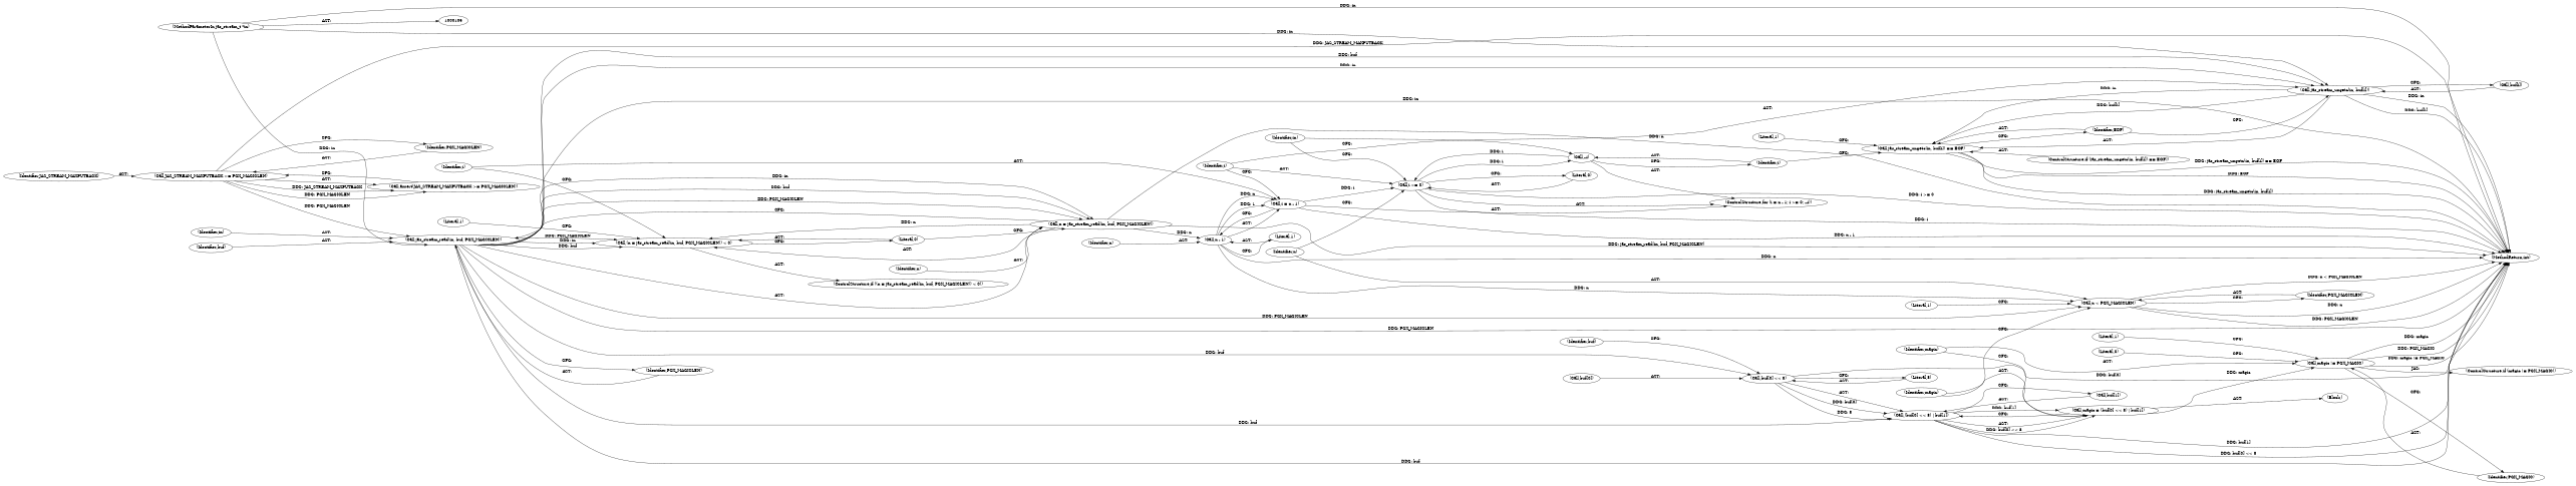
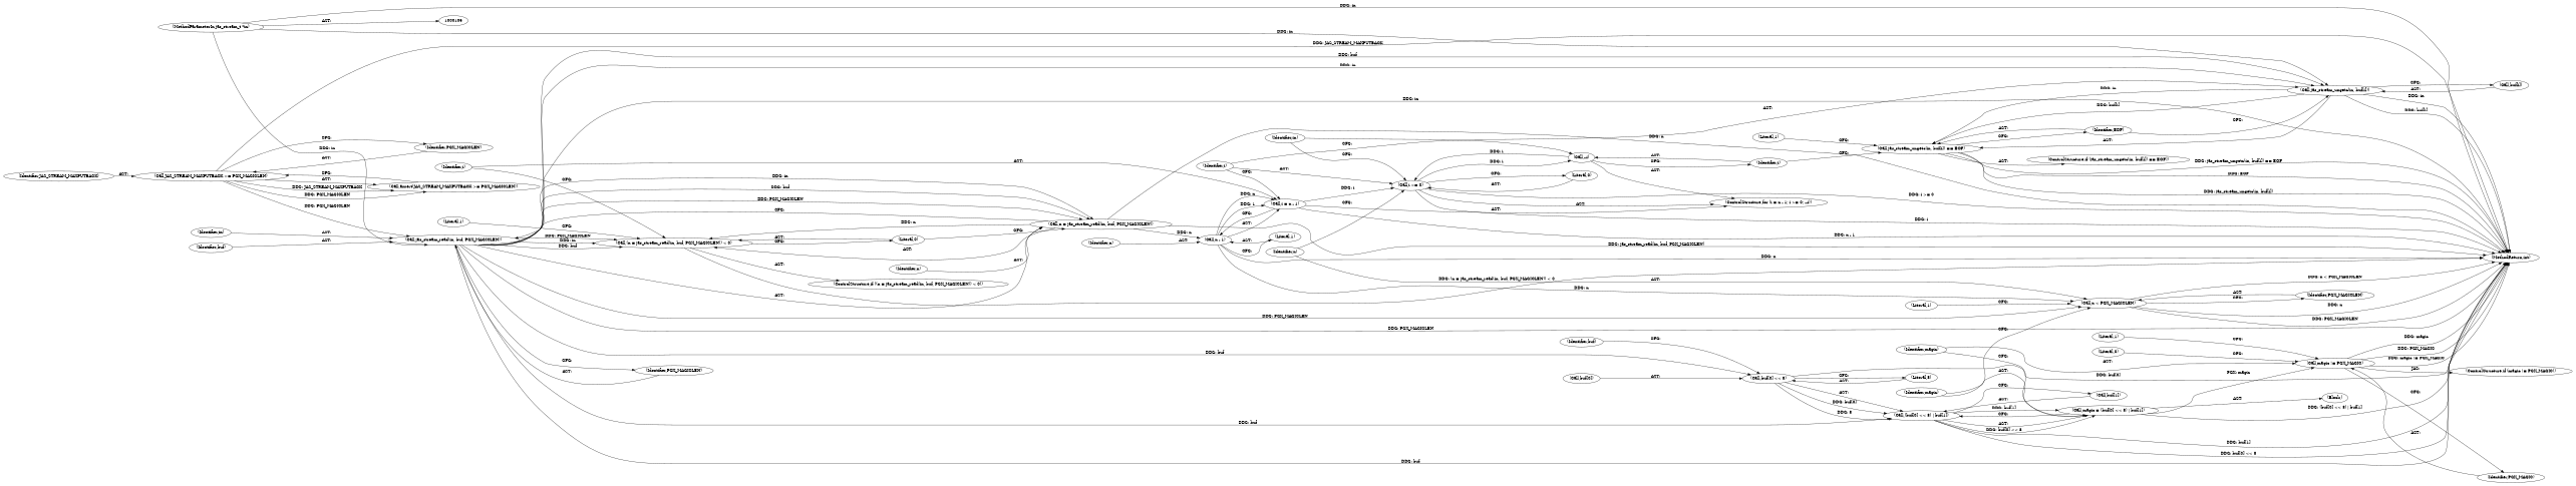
  digraph {
    rankdir=LR
    n1 [label="(Call,jas_stream_read(in, buf, PGX_MAGICLEN))"]
    n2 [label="(Call,(n = jas_stream_read(in, buf, PGX_MAGICLEN)) < 0)"]
    n3 [label="(Call,n = jas_stream_read(in, buf, PGX_MAGICLEN))"]
    n4 [label="(Call,n < PGX_MAGICLEN)"]
    n5 [label="(Call,jas_stream_ungetc(in, buf[i]))"]
    n6 [label="(Call,buf[0] << 8)"]
    n7 [label="(Call,(buf[0] << 8) | buf[1])"]
    n8 [label="(MethodReturn,int)"]
    n9 [label="(Identifier,PGX_MAGICLEN)"]
    n10 [label="(ControlStructure,if ((n = jas_stream_read(in, buf, PGX_MAGICLEN)) < 0))"]
    n11 [label="(Literal,0)"]
    n12 [label="(Call,n - 1)"]
    n13 [label="(Identifier,PGX_MAGICLEN)"]
    n14 [label="(Call,jas_stream_ungetc(in, buf[i]) == EOF)"]
    n15 [label="(Call,buf[i])"]
    n16 [label="(Literal,8)"]
    n17 [label="(Call,magic = (buf[0] << 8) | buf[1])"]
    n18 [label="(Call,buf[1])"]
    n19 [label="(MethodParameterIn,jas_stream_t *in)"]
    1000105
    n21 [label="(Call,JAS_STREAM_MAXPUTBACK >= PGX_MAGICLEN)"]
    n22 [label="(Call,assert(JAS_STREAM_MAXPUTBACK >= PGX_MAGICLEN))"]
    n23 [label="(Identifier,PGX_MAGICLEN)"]
    n24 [label="(Call,i = n - 1)"]
    n25 [label="(Literal,1)"]
    n26 [label="(Call,i >= 0)"]
    n27 [label="(ControlStructure,for (i = n - 1; i >= 0; --i))"]
    n28 [label="(Call,--i)"]
    n29 [label="(Literal,0)"]
    n30 [label="(Identifier,i)"]
    n31 [label="(Identifier,EOF)"]
    n32 [label="(ControlStructure,if (jas_stream_ungetc(in, buf[i]) == EOF))"]
    n33 [label="(Call,magic != PGX_MAGIC)"]
    n34 [label="(Block,)"]
    n35 [label="(Identifier,PGX_MAGIC)"]
    n36 [label="(ControlStructure,if (magic != PGX_MAGIC))"]
    n37 [label="(Literal,1)"]
    n38 [label="(Identifier,n)"]
    n39 [label="(Identifier,n)"]
    n40 [label="(Identifier,buf)"]
    n41 [label="(Literal,1)"]
    n42 [label="(Identifier,magic)"]
    n43 [label="(Identifier,buf)"]
    n44 [label="(Literal,1)"]
    n45 [label="(Identifier,magic)"]
    n46 [label="(Literal,0)"]
    n47 [label="(Identifier,i)"]
    n48 [label="(Identifier,in)"]
    n49 [label="(Literal,1)"]
    n50 [label="(Call,buf[0])"]
    n51 [label="(Identifier,in)"]
    n52 [label="(Identifier,JAS_STREAM_MAXPUTBACK)"]
    n53 [label="(Identifier,n)"]
    n54 [label="(Identifier,i)"]
    n1 -> n2 [label="DDG: in"]
    n1 -> n2 [label="DDG: buf"]
    n1 -> n2 [label="DDG: PGX_MAGICLEN"]
    n1 -> n3 [label="AST: "]
    n1 -> n3 [label="DDG: in"]
    n1 -> n3 [label="DDG: buf"]
    n1 -> n3 [label="DDG: PGX_MAGICLEN"]
    n1 -> n4 [label="DDG: PGX_MAGICLEN"]
    n1 -> n5 [label="DDG: in"]
    n1 -> n5 [label="DDG: buf"]
    n1 -> n6 [label="DDG: buf"]
    n1 -> n7 [label="DDG: buf"]
    n1 -> n8 [label="DDG: in"]
    n1 -> n8 [label="DDG: PGX_MAGICLEN"]
    n1 -> n8 [label="DDG: buf"]
    n1 -> n9 [label="CFG: "]
+   n2 -> n8 [label="DDG: (n = jas_stream_read(in, buf, PGX_MAGICLEN)) < 0"]
    n2 -> n10 [label="AST: "]
    n2 -> n11 [label="CFG: "]
    n3 -> n1 [label="CFG: "]
    n3 -> n2 [label="AST: "]
    n3 -> n2 [label="DDG: n"]
    n3 -> n8 [label="DDG: n"]
    n3 -> n8 [label="DDG: jas_stream_read(in, buf, PGX_MAGICLEN)"]
    n3 -> n12 [label="DDG: n"]
    n4 -> n8 [label="DDG: n < PGX_MAGICLEN"]
    n4 -> n8 [label="DDG: n"]
    n4 -> n8 [label="DDG: PGX_MAGICLEN"]
    n4 -> n13 [label="CFG: "]
    n5 -> n8 [label="DDG: in"]
    n5 -> n8 [label="DDG: buf[i]"]
    n5 -> n14 [label="AST: "]
    n5 -> n14 [label="DDG: in"]
    n5 -> n14 [label="DDG: buf[i]"]
    n5 -> n15 [label="CFG: "]
    n6 -> n7 [label="AST: "]
    n6 -> n7 [label="DDG: buf[0]"]
    n6 -> n7 [label="DDG: 8"]
    n6 -> n8 [label="DDG: buf[0]"]
    n6 -> n16 [label="CFG: "]
    n7 -> n8 [label="DDG: buf[1]"]
    n7 -> n8 [label="DDG: buf[0] << 8"]
    n7 -> n17 [label="AST: "]
    n7 -> n17 [label="DDG: buf[0] << 8"]
    n7 -> n17 [label="DDG: buf[1]"]
    n7 -> n18 [label="CFG: "]
    n9 -> n1 [label="AST: "]
    n11 -> n2 [label="AST: "]
    n11 -> n3 [label="CFG: "]
    n12 -> n4 [label="DDG: n"]
    n12 -> n8 [label="DDG: n"]
    n12 -> n24 [label="AST: "]
    n12 -> n24 [label="DDG: n"]
    n12 -> n24 [label="DDG: 1"]
    n12 -> n25 [label="CFG: "]
    n13 -> n4 [label="AST: "]
    n14 -> n8 [label="DDG: jas_stream_ungetc(in, buf[i]) == EOF"]
    n14 -> n8 [label="DDG: EOF"]
    n14 -> n8 [label="DDG: jas_stream_ungetc(in, buf[i])"]
    n14 -> n31 [label="CFG: "]
-   n32 -> n14 [label="AST: "]
+   n14 -> n32 [label="AST: "]
    n15 -> n5 [label="AST: "]
    n16 -> n6 [label="AST: "]
    n17 -> n7 [label="CFG: "]
-   n17 -> n33 [label="DDG: magic"]
+   n17 -> n8 [label="DDG: (buf[0] << 8) | buf[1]"]
+   n17 -> n33 [label="PGX: magic"]
    n17 -> n34 [label="AST: "]
    n18 -> n7 [label="AST: "]
    n19 -> n1 [label="DDG: in"]
    n19 -> n5 [label="DDG: in"]
    n19 -> n8 [label="DDG: in"]
    n19 -> 1000105 [label="AST: "]
    n21 -> n1 [label="DDG: PGX_MAGICLEN"]
    n21 -> n8 [label="DDG: JAS_STREAM_MAXPUTBACK"]
    n21 -> n22 [label="AST: "]
    n21 -> n22 [label="DDG: JAS_STREAM_MAXPUTBACK"]
    n21 -> n22 [label="DDG: PGX_MAGICLEN"]
    n21 -> n23 [label="CFG: "]
    n22 -> n21 [label="CFG: "]
    n23 -> n21 [label="AST: "]
    n24 -> n8 [label="DDG: n - 1"]
    n24 -> n12 [label="CFG: "]
    n24 -> n26 [label="DDG: i"]
    n24 -> n27 [label="AST: "]
    n25 -> n12 [label="AST: "]
    n26 -> n8 [label="DDG: i >= 0"]
    n26 -> n8 [label="DDG: i"]
    n26 -> n27 [label="AST: "]
    n26 -> n28 [label="DDG: i"]
    n26 -> n29 [label="CFG: "]
    n28 -> n26 [label="DDG: i"]
    n28 -> n27 [label="AST: "]
    n28 -> n30 [label="CFG: "]
    n29 -> n26 [label="AST: "]
    n30 -> n14 [label="CFG: "]
    n30 -> n28 [label="AST: "]
    n31 -> n5 [label="CFG: "]
    n31 -> n14 [label="AST: "]
    n33 -> n8 [label="DDG: magic != PGX_MAGIC"]
    n33 -> n8 [label="DDG: magic"]
    n33 -> n8 [label="DDG: PGX_MAGIC"]
    n33 -> n35 [label="CFG: "]
    n33 -> n36 [label="JAS: "]
    n35 -> n33 [label="AST: "]
    n37 -> n2 [label="CFG: "]
    n38 -> n3 [label="AST: "]
    n39 -> n4 [label="AST: "]
    n39 -> n26 [label="CFG: "]
    n40 -> n1 [label="AST: "]
    n41 -> n33 [label="CFG: "]
    n42 -> n17 [label="CFG: "]
    n42 -> n33 [label="AST: "]
    n43 -> n6 [label="CFG: "]
    n44 -> n14 [label="CFG: "]
    n45 -> n4 [label="CFG: "]
    n45 -> n17 [label="AST: "]
    n46 -> n33 [label="CFG: "]
    n47 -> n2 [label="CFG: "]
    n47 -> n24 [label="AST: "]
    n48 -> n5 [label="AST: "]
    n48 -> n26 [label="CFG: "]
    n49 -> n4 [label="CFG: "]
    n50 -> n6 [label="AST: "]
    n51 -> n1 [label="AST: "]
    n52 -> n21 [label="AST: "]
    n53 -> n12 [label="AST: "]
    n54 -> n24 [label="CFG: "]
    n54 -> n26 [label="AST: "]
    n54 -> n28 [label="CFG: "]
  }
